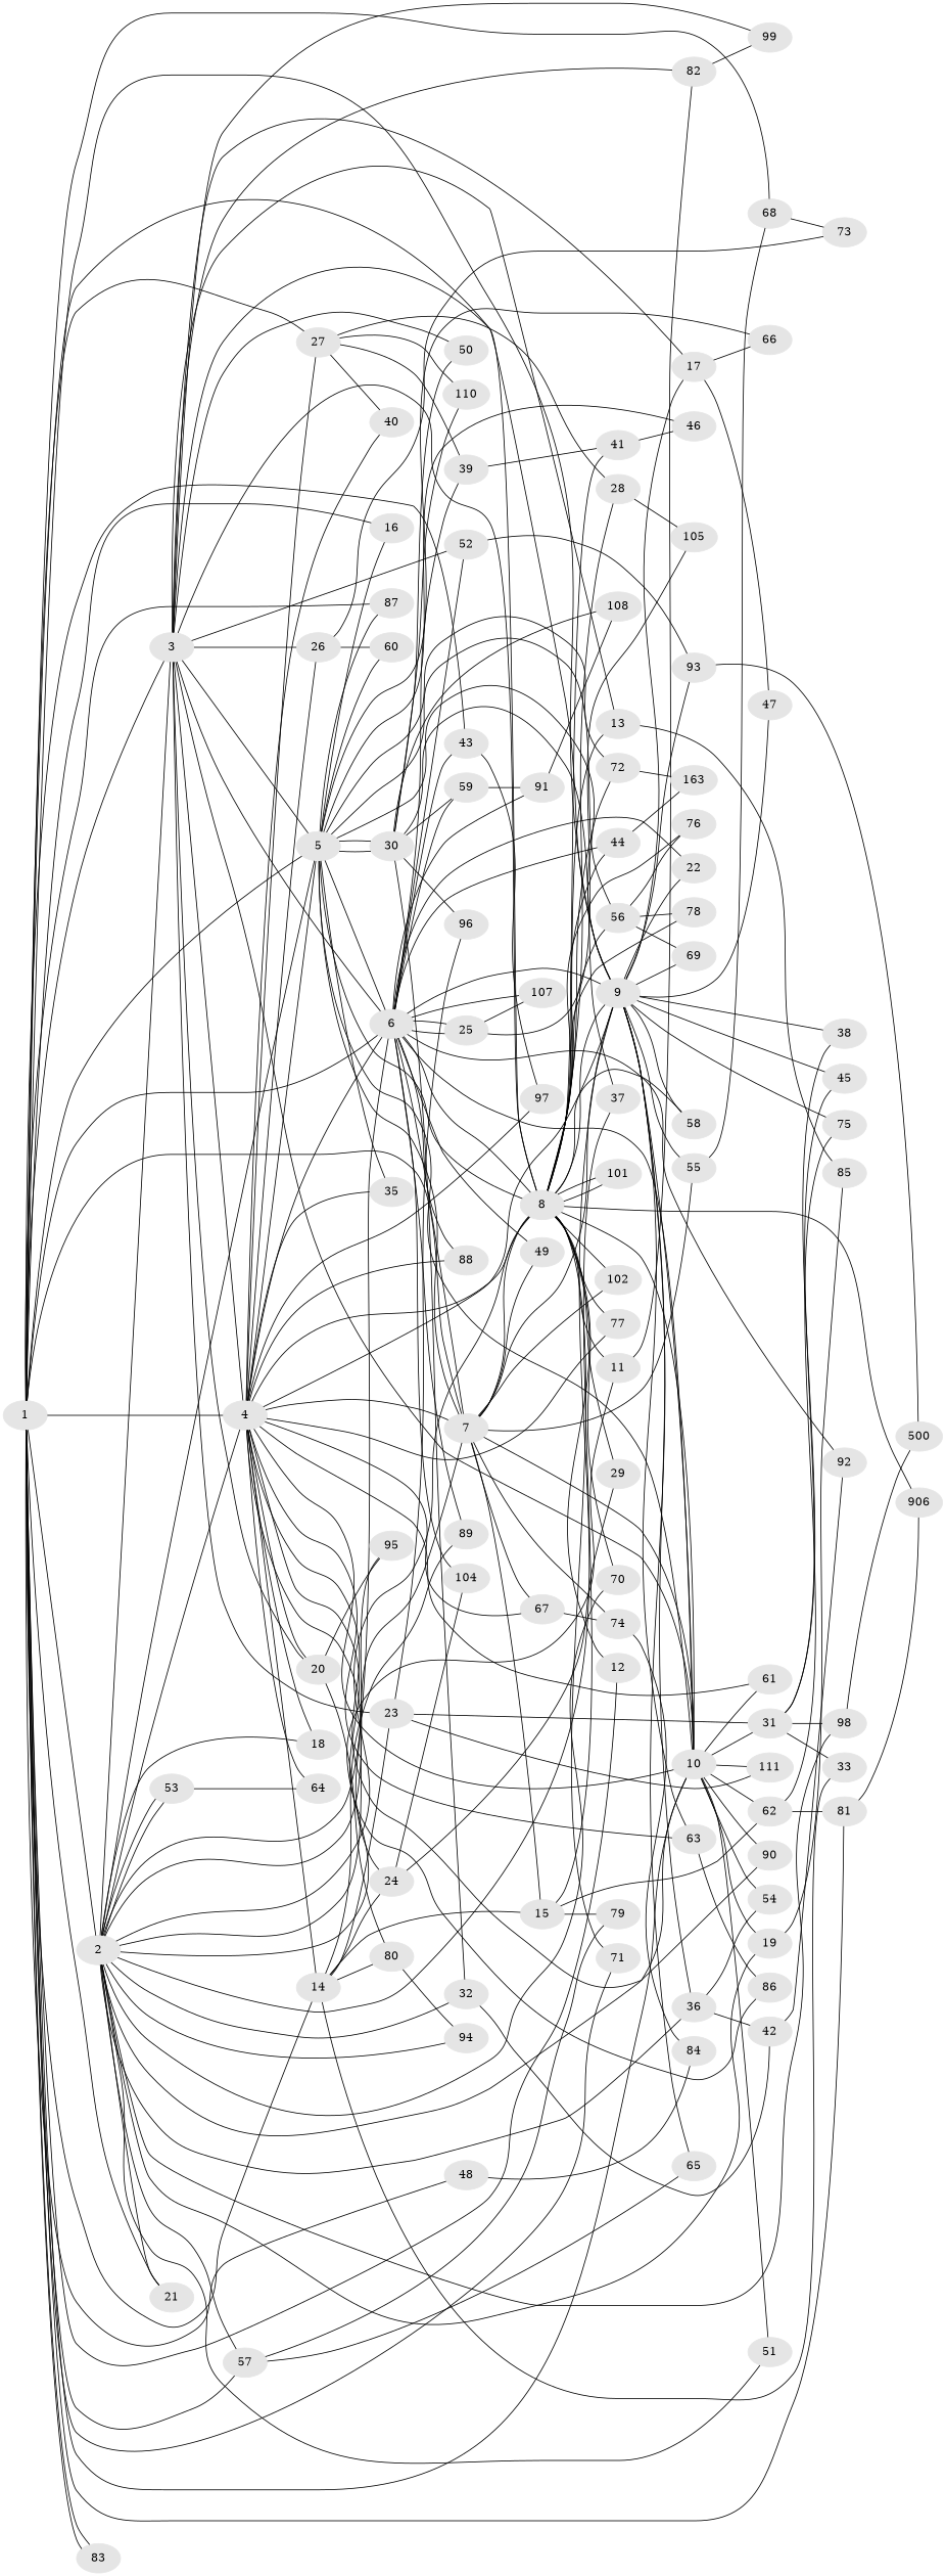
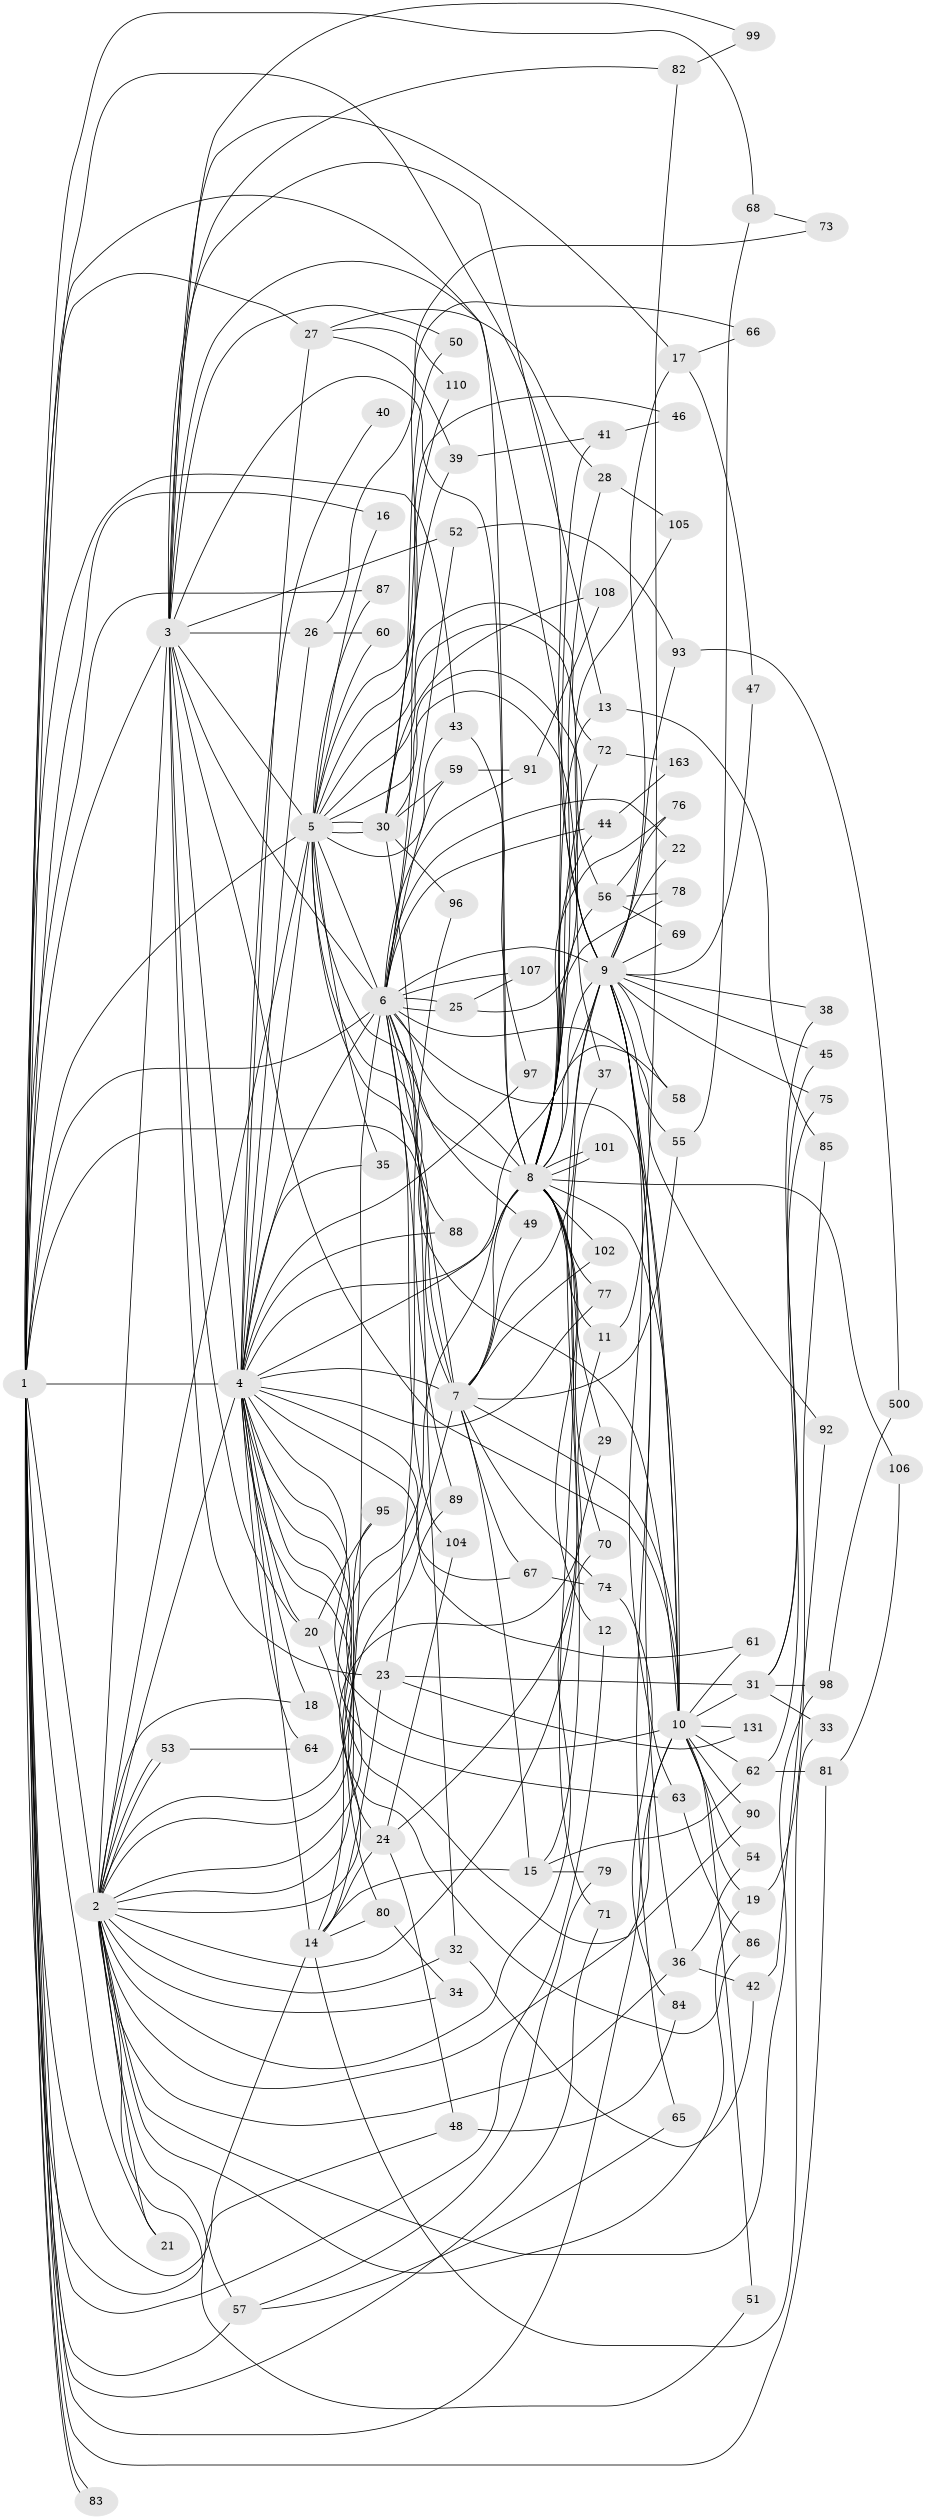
  graph {
    rankdir=LR
    node [color=gray90 style=filled]
    1
    2
    3
    4
    5
    6
    7
    8
    9
    10
    12
    14
    16
    21
    27
    43
    48
    57
    68
    71
    81
    83
    87
    11
    18
    19
    32
    36
    51
    53
    70
-   94
+   94 [label=34]
    95
    98
    13
    17
    20
    23
    26
    50
    52
    82
    99
    24
    35
    40
    61
    63
    64
    67
    77
    86
    88
    90
    97
    30
    46
    56
    60
    66
    72
    22
    25
    39
    44
    49
    59
    89
    91
    92
    104
    107
    15
    55
    74
    102
    28
    29
    41
    58
    76
    78
    101
-   106 [label=906]
+   106
    38
    45
    47
    65
    69
    75
    93
    31
    54
    62
-   111
+   111 [label=131]
    33
    80
    110
    84
    79
    73
    85
    42
    n104 [label=500]
    96
    37
    108
    n108 [label=163]
    105
    1 -- 2
    1 -- 3
    1 -- 4
    1 -- 5
    1 -- 6
    1 -- 7
    1 -- 8
    1 -- 9
    1 -- 10
    1 -- 12
    1 -- 14
    1 -- 16
    1 -- 21
    1 -- 27
    1 -- 43
    1 -- 48
    1 -- 57
    1 -- 68
    1 -- 71
    1 -- 81
    1 -- 83
    1 -- 83
    1 -- 87
    2 -- 3
    2 -- 4
    2 -- 5
    2 -- 6
    2 -- 7
    2 -- 8
    2 -- 9
    2 -- 10
    2 -- 21
    2 -- 57
    2 -- 11
    2 -- 18
    2 -- 19
    2 -- 32
    2 -- 36
    2 -- 51
    2 -- 53
    2 -- 53
    2 -- 70
    2 -- 94
    2 -- 95
    2 -- 98
    3 -- 4
    3 -- 5
    3 -- 6
    3 -- 8
    3 -- 9
    3 -- 10
    3 -- 13
    3 -- 17
    3 -- 20
    3 -- 23
    3 -- 26
    3 -- 50
    3 -- 52
    3 -- 82
    3 -- 99
    4 -- 5
    4 -- 6
    4 -- 7
    4 -- 8
    4 -- 9
    4 -- 10
    4 -- 14
    4 -- 27
    4 -- 18
    4 -- 20
    4 -- 26
    4 -- 24
    4 -- 35
    4 -- 40
    4 -- 61
    4 -- 63
    4 -- 64
    4 -- 67
    4 -- 77
    4 -- 86
    4 -- 88
    4 -- 90
    4 -- 97
    5 -- 6
    5 -- 7
    5 -- 8
    5 -- 9
    5 -- 10
    5 -- 16
    5 -- 87
    5 -- 35
    5 -- 30
    5 -- 30
    5 -- 46
    5 -- 56
    5 -- 60
    5 -- 66
    5 -- 72
    6 -- 7
    6 -- 8
    6 -- 9
    6 -- 10
-   6 -- 43
+   5 -- 43
    6 -- 52
    6 -- 88
    6 -- 22
    6 -- 25
    6 -- 25
    6 -- 39
    6 -- 44
    6 -- 49
    6 -- 59
    6 -- 89
    6 -- 91
    6 -- 92
    6 -- 104
    6 -- 107
    7 -- 8
    7 -- 9
    7 -- 10
    7 -- 67
    7 -- 49
    7 -- 15
    7 -- 55
    7 -- 74
    7 -- 102
    8 -- 9
    8 -- 10
    8 -- 12
    8 -- 71
    8 -- 11
    8 -- 70
    8 -- 13
    8 -- 77
    8 -- 56
    8 -- 72
    8 -- 44
    8 -- 102
    8 -- 28
    8 -- 29
    8 -- 41
    8 -- 58
    8 -- 76
    8 -- 78
    8 -- 101
    8 -- 101
    8 -- 106
    9 -- 10
    9 -- 36
    9 -- 17
    9 -- 63
    9 -- 22
    9 -- 55
    9 -- 58
    9 -- 38
    9 -- 45
    9 -- 47
    9 -- 65
    9 -- 69
    9 -- 75
    9 -- 93
    10 -- 19
    10 -- 51
    10 -- 61
    10 -- 90
    10 -- 31
    10 -- 54
    10 -- 62
    10 -- 111
    14 -- 23
    14 -- 24
    14 -- 89
    14 -- 15
    14 -- 33
    14 -- 80
-   27 -- 40
    27 -- 39
    27 -- 28
    27 -- 110
    43 -- 97
    48 -- 84
    57 -- 65
    57 -- 79
    68 -- 73
    81 -- 106
    11 -- 82
    19 -- 85
    32 -- 42
    36 -- 54
    36 -- 42
    53 -- 64
    98 -- n104
    13 -- 85
    17 -- 66
    17 -- 47
    20 -- 95
    20 -- 80
    23 -- 31
    23 -- 111
    23 -- 96
    26 -- 60
    26 -- 73
    52 -- 93
    82 -- 99
+   24 -- 48
    24 -- 104
    24 -- 29
    63 -- 86
    67 -- 74
    30 -- 32
    30 -- 50
    30 -- 59
    30 -- 110
    30 -- 96
    30 -- 37
    30 -- 108
    56 -- 76
    56 -- 78
    56 -- 69
    72 -- n108
    25 -- 107
    25 -- 105
    39 -- 41
    44 -- n108
    59 -- 91
    91 -- 108
    15 -- 62
    15 -- 79
    15 -- 37
    55 -- 68
    74 -- 84
    28 -- 105
    41 -- 46
    93 -- n104
    31 -- 98
    31 -- 38
    31 -- 45
    31 -- 33
    62 -- 81
    62 -- 75
    80 -- 94
    42 -- 92
  }
